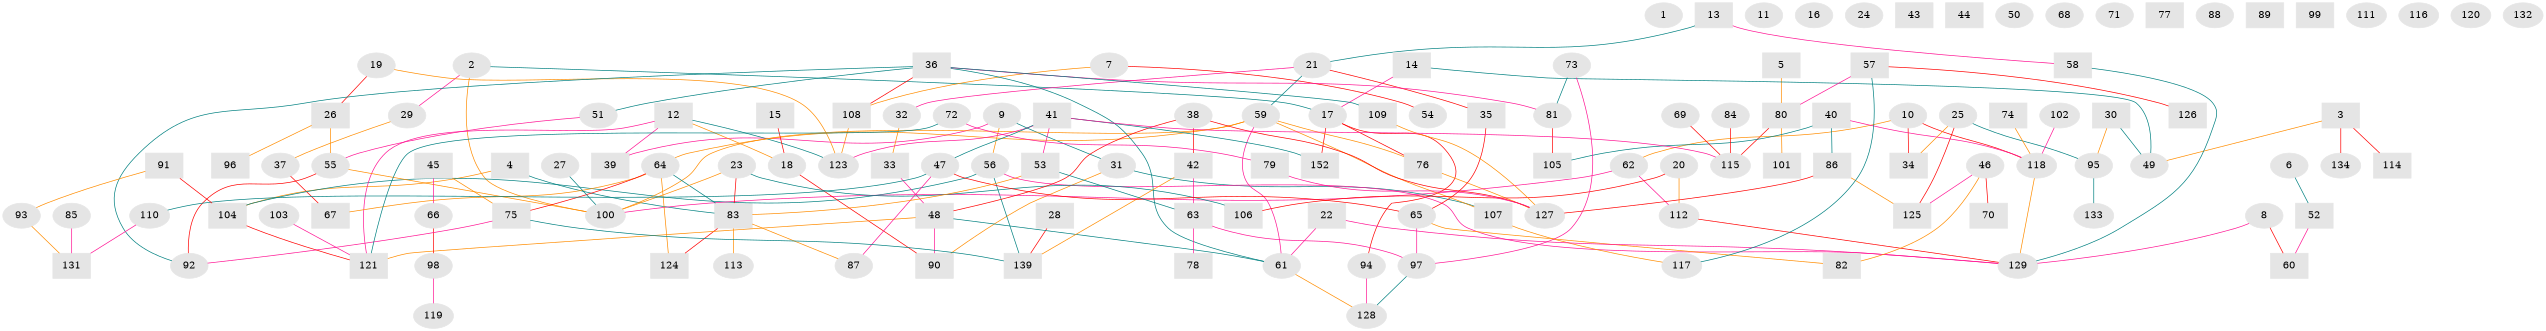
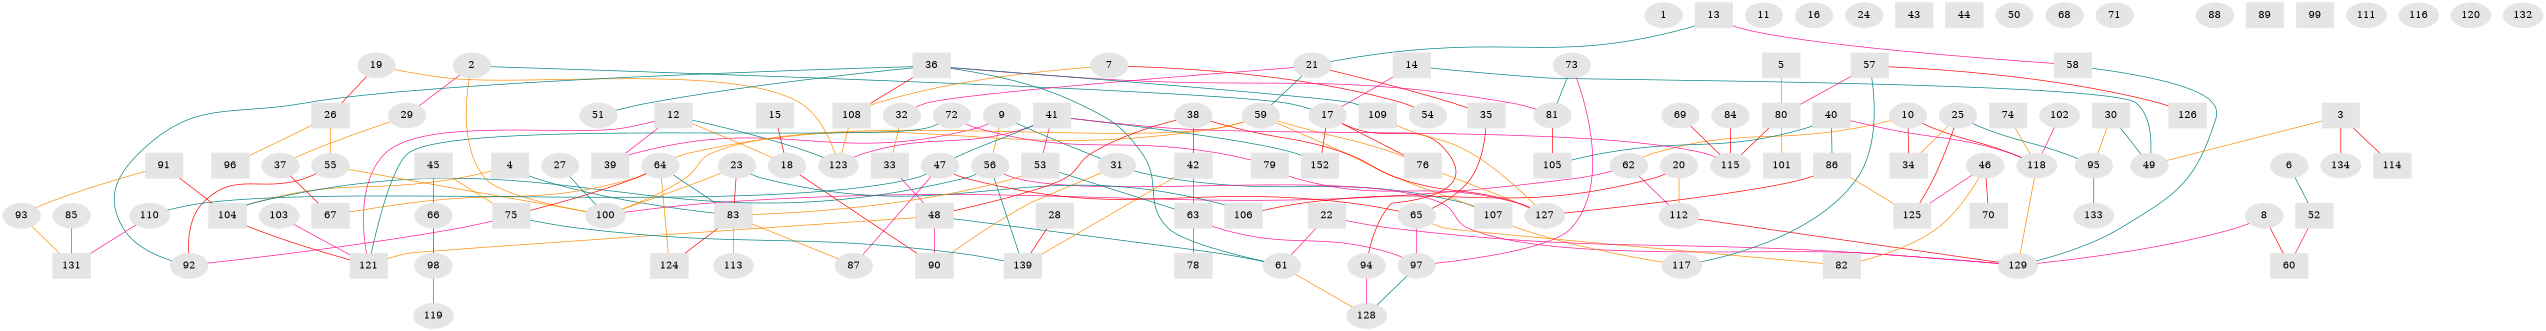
  graph {
    fontname="DejaVu Serif"
    node [color=gray90 fontname="DejaVu Serif" shape=ellipse style=filled]
    edge [color=darkorange fontname="DejaVu Serif"]
    1
    2
    17
    29
    100
    76 [shape=box]
    94
    n8 [label=152 shape=box]
    37
    3 [shape=box]
    49
    114 [shape=box]
    134
    4 [shape=box]
    83 [shape=box]
    104 [shape=box]
    87
    124 [shape=box]
    113
    121 [shape=box]
    5 [shape=box]
    80 [shape=box]
    115
    101 [shape=box]
    52 [shape=box]
    6
    60 [shape=box]
    7
    54
    108 [shape=box]
    123
    8
    129
    9
    31
    39 [shape=box]
    56
    90 [shape=box]
    107 [shape=box]
    n40 [label=139 shape=box]
    34 [shape=box]
    10
    62
    118
    112
    11
    12 [shape=box]
    18
    13 [shape=box]
    21
    58 [shape=box]
    32
    35 [shape=box]
    59
    14 [shape=box]
    15 [shape=box]
    16
    127
    128
    19
    26 [shape=box]
    55
    96 [shape=box]
    106 [shape=box]
    20
    33 [shape=box]
    65
    61
    64
    22 [shape=box]
    23
    24
    25
    95
    125 [shape=box]
    133
    92
    27
    28 [shape=box]
    67 [shape=box]
    30 [shape=box]
    117
    48 [shape=box]
    82 [shape=box]
    97
    36 [shape=box]
    51
    81
    109 [shape=box]
    105 [shape=box]
    38
    42 [shape=box]
    63 [shape=box]
    40 [shape=box]
    86 [shape=box]
    41 [shape=box]
    47
    53 [shape=box]
    110
    78 [shape=box]
    43 [shape=box]
    44 [shape=box]
    45 [shape=box]
    66
    75 [shape=box]
    98
    46
    70 [shape=box]
    131 [shape=box]
    50
    57 [shape=box]
    126 [shape=box]
    119
    68
    69
    71
    72
    79 [shape=box]
    73
    74 [shape=box]
-   77 [shape=box]
    84
    85
    88
    89 [shape=box]
    91 [shape=box]
    93
    99 [shape=box]
    102
    103
    111
    116
    120
    132
    2 -- 17 [color=teal]
    2 -- 29 [color=deeppink]
    2 -- 100
    17 -- 76 [color=red]
    17 -- 94 [color=red]
    17 -- n8 [color=red]
    29 -- 37
    76 -- 127
    94 -- 128 [color=deeppink]
    37 -- 67 [color=red]
    3 -- 49
    3 -- 114 [color=red]
    3 -- 134 [color=red]
    4 -- 83 [color=teal]
    4 -- 104
    83 -- 87
    83 -- 124 [color=red]
    83 -- 113
    104 -- 121 [color=red]
    5 -- 80
    80 -- 115 [color=red]
    80 -- 101
    52 -- 60 [color=deeppink]
    6 -- 52 [color=teal]
    7 -- 54 [color=red]
    7 -- 108
    108 -- 123
    8 -- 60 [color=red]
    8 -- 129 [color=deeppink]
    9 -- 31 [color=teal]
    9 -- 39 [color=deeppink]
    9 -- 56
    31 -- 90
    31 -- 107 [color=teal]
    56 -- 104 [color=teal]
    56 -- 129 [color=deeppink]
    56 -- n40 [color=teal]
    107 -- 117
    10 -- 34 [color=red]
    10 -- 62
    10 -- 118 [color=red]
    62 -- 100 [color=deeppink]
    62 -- 112 [color=deeppink]
    118 -- 129
    112 -- 129 [color=red]
    12 -- 121 [color=deeppink]
    12 -- 123 [color=teal]
    12 -- 39 [color=deeppink]
    12 -- 18
    18 -- 90 [color=red]
    13 -- 21 [color=teal]
    13 -- 58 [color=deeppink]
    21 -- 32 [color=deeppink]
    21 -- 35 [color=red]
    21 -- 59 [color=teal]
    58 -- 129 [color=teal]
    32 -- 33
    35 -- 65 [color=red]
    59 -- 100
    59 -- 76
    59 -- 107
-   59 -- 61 [color=deeppink]
    59 -- 64
    14 -- 17 [color=deeppink]
    14 -- 49 [color=teal]
    15 -- 18 [color=red]
    19 -- 123
    19 -- 26 [color=red]
    26 -- 55
    26 -- 96
    55 -- 100
    55 -- 92 [color=red]
    20 -- 112
    20 -- 106 [color=red]
    33 -- 48 [color=deeppink]
    65 -- 82
    65 -- 97 [color=deeppink]
    61 -- 128
    64 -- 83 [color=teal]
    64 -- 124
    64 -- 67
    64 -- 75 [color=red]
    22 -- 129 [color=deeppink]
    22 -- 61 [color=deeppink]
    23 -- 100
    23 -- 83 [color=red]
    23 -- 106 [color=teal]
    25 -- 34
    25 -- 95 [color=teal]
    25 -- 125 [color=red]
    95 -- 133 [color=teal]
    27 -- 100 [color=teal]
    28 -- n40 [color=red]
    30 -- 49 [color=teal]
    30 -- 95
    48 -- 121
    48 -- 90 [color=deeppink]
    48 -- 61 [color=teal]
    97 -- 128 [color=teal]
    36 -- 108 [color=red]
    36 -- 61 [color=teal]
    36 -- 92 [color=teal]
    36 -- 51 [color=teal]
    36 -- 81 [color=deeppink]
    36 -- 109 [color=teal]
-   51 -- 55 [color=deeppink]
    81 -- 105 [color=red]
    109 -- 127
    38 -- 127 [color=red]
    38 -- 48 [color=red]
    38 -- 42 [color=red]
    42 -- n40
    42 -- 63 [color=deeppink]
    63 -- 97 [color=deeppink]
    63 -- 78 [color=deeppink]
    40 -- 118 [color=deeppink]
    40 -- 105 [color=teal]
    40 -- 86 [color=teal]
    86 -- 127 [color=red]
    86 -- 125
    41 -- n8 [color=teal]
    41 -- 115 [color=deeppink]
    41 -- 123 [color=deeppink]
    41 -- 47 [color=teal]
    41 -- 53 [color=deeppink]
    47 -- 87 [color=deeppink]
    47 -- 65 [color=red]
    47 -- 110 [color=teal]
    53 -- 83
    53 -- 63 [color=teal]
    110 -- 131 [color=deeppink]
    45 -- 66 [color=deeppink]
    45 -- 75
    66 -- 98 [color=red]
    75 -- n40 [color=teal]
    75 -- 92 [color=deeppink]
    98 -- 119 [color=deeppink]
    46 -- 125 [color=deeppink]
    46 -- 82
    46 -- 70 [color=red]
    57 -- 80 [color=deeppink]
    57 -- 117 [color=teal]
    57 -- 126 [color=red]
    69 -- 115 [color=red]
    72 -- 121 [color=teal]
    72 -- 79 [color=deeppink]
    79 -- 127 [color=deeppink]
    73 -- 97 [color=deeppink]
    73 -- 81 [color=teal]
    74 -- 118
    84 -- 115 [color=red]
    85 -- 131 [color=deeppink]
    91 -- 104 [color=red]
    91 -- 93
    93 -- 131
    102 -- 118 [color=deeppink]
    103 -- 121 [color=deeppink]
  }
